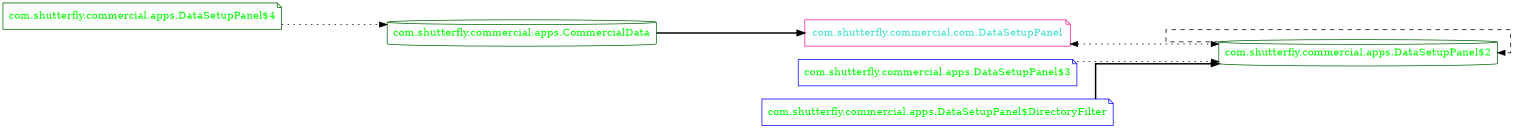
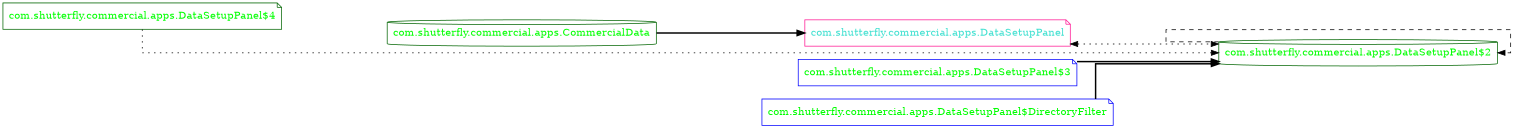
  digraph {
    concentrate=true
    rankdir=LR
    ranksep=2.0
    splines=ortho
    node [color=darkgreen fontcolor=green shape=note]
    edge [style=dotted]
    "com.shutterfly.commercial.apps.DataSetupPanel$2" [shape=cylinder]
    "com.shutterfly.commercial.apps.CommercialData" [shape=cylinder]
-   "com.shutterfly.commercial.apps.DataSetupPanel" [color=deeppink fontcolor=turquoise label="com.shutterfly.commercial.com.DataSetupPanel"]
+   "com.shutterfly.commercial.apps.DataSetupPanel" [color=deeppink fontcolor=turquoise]
    "com.shutterfly.commercial.apps.DataSetupPanel$3" [color=blue]
    "com.shutterfly.commercial.apps.DataSetupPanel$4"
    "com.shutterfly.commercial.apps.DataSetupPanel$DirectoryFilter" [color=blue]
    "com.shutterfly.commercial.apps.DataSetupPanel$2" -> "com.shutterfly.commercial.apps.DataSetupPanel$2" [style=dashed]
    "com.shutterfly.commercial.apps.CommercialData" -> "com.shutterfly.commercial.apps.DataSetupPanel" [style=bold]
    "com.shutterfly.commercial.apps.DataSetupPanel" -> "com.shutterfly.commercial.apps.DataSetupPanel$2" [dir=both]
-   "com.shutterfly.commercial.apps.DataSetupPanel$3" -> "com.shutterfly.commercial.apps.DataSetupPanel$2"
-   "com.shutterfly.commercial.apps.DataSetupPanel$4" -> "com.shutterfly.commercial.apps.CommercialData"
+   "com.shutterfly.commercial.apps.DataSetupPanel$3" -> "com.shutterfly.commercial.apps.DataSetupPanel$2" [style=bold]
+   "com.shutterfly.commercial.apps.DataSetupPanel$4" -> "com.shutterfly.commercial.apps.DataSetupPanel$2"
    "com.shutterfly.commercial.apps.DataSetupPanel$DirectoryFilter" -> "com.shutterfly.commercial.apps.DataSetupPanel$2" [style=bold]
  }
